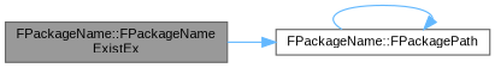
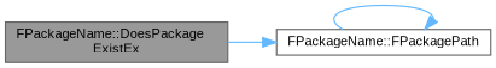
  digraph {
    rankdir=LR
    fontname="Liberation Sans"
    node [fontname="Liberation Sans" fontsize=10 shape=box style=filled]
    edge [color=steelblue1 fontname="Liberation Sans" fontsize=10 labelfontname=Helvetica labelfontsize=10 style=solid]
-   n1 [color=gray40 fillcolor=grey60 fontcolor=black height=0.2 label="FPackageName::FPackageName\lExistEx" width=0.4]
+   n1 [color=gray40 fillcolor=grey60 fontcolor=black height=0.2 label="FPackageName::DoesPackage\lExistEx" width=0.4]
    n2 [color=grey40 fillcolor=white height=0.2 label="FPackageName::FPackagePath" width=0.4]
    n1 -> n2
    n2 -> n2
  }
